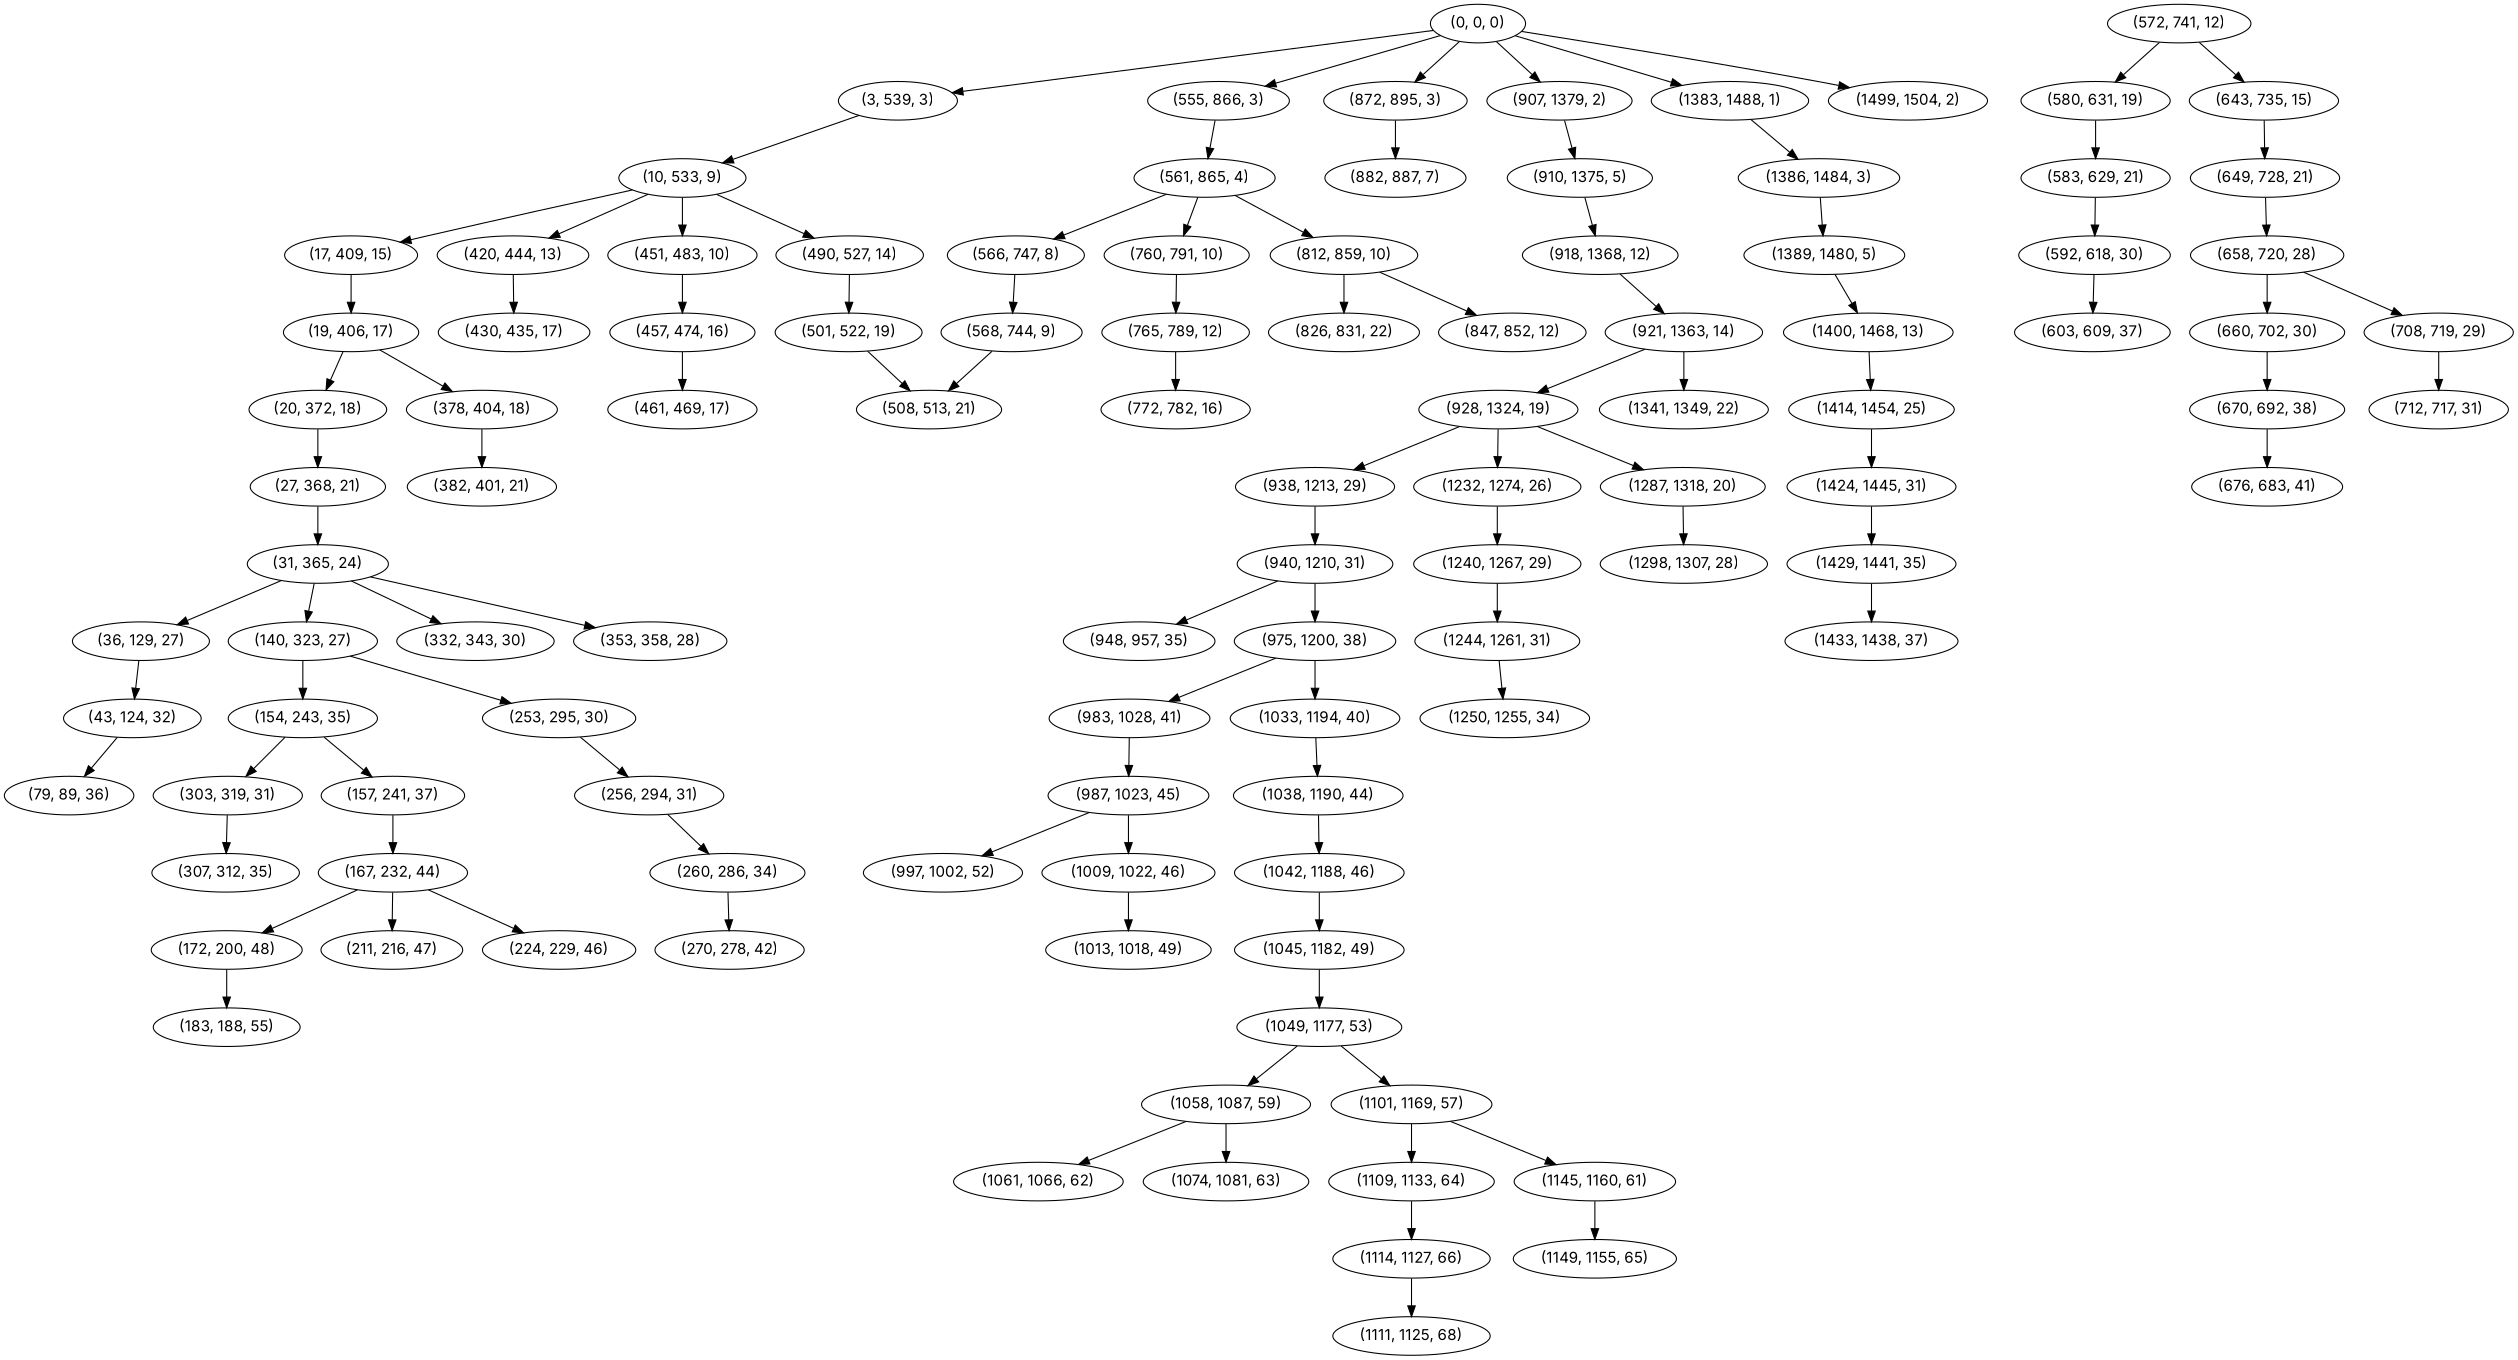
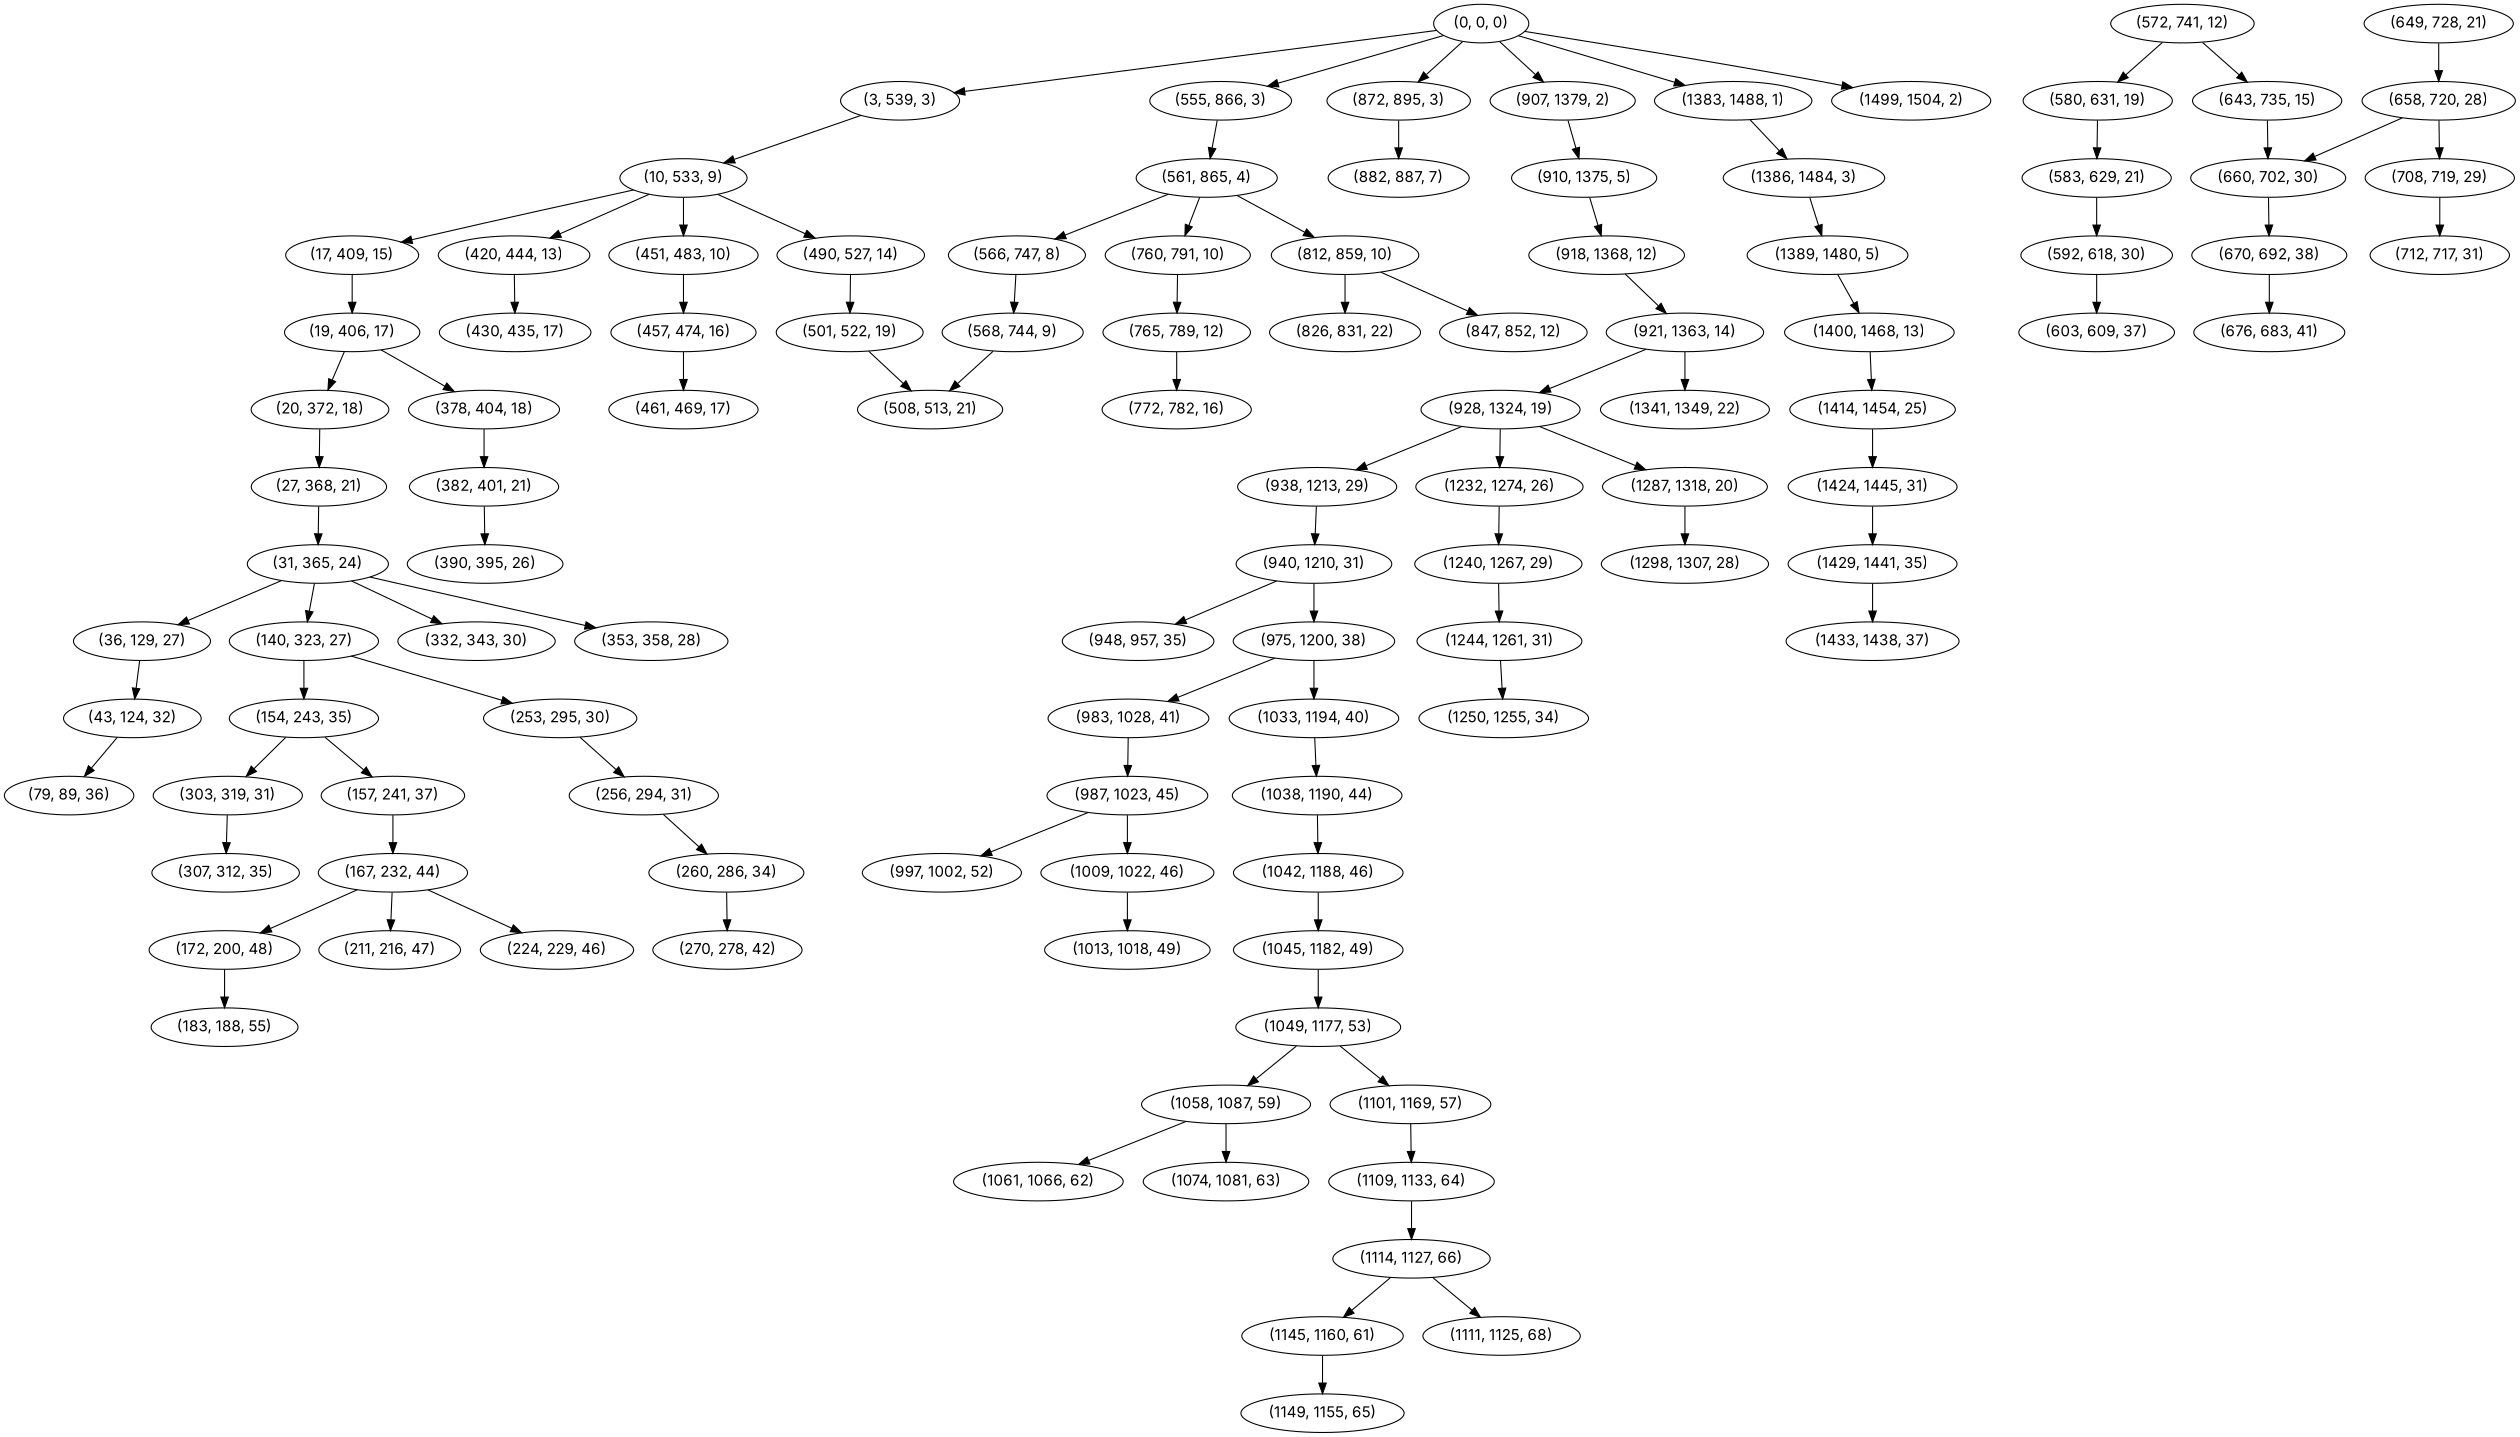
  digraph {
    fontname=Inter
    node [fontname=Inter]
    edge [fontname=Inter]
    "(0, 0, 0)"
    "(3, 539, 3)"
    "(555, 866, 3)"
    "(872, 895, 3)"
    "(907, 1379, 2)"
    "(1383, 1488, 1)"
    "(1499, 1504, 2)"
    "(10, 533, 9)"
    "(561, 865, 4)"
    "(882, 887, 7)"
    "(910, 1375, 5)"
    "(1386, 1484, 3)"
    "(17, 409, 15)"
    "(420, 444, 13)"
    "(451, 483, 10)"
    "(490, 527, 14)"
    "(19, 406, 17)"
    "(430, 435, 17)"
    "(457, 474, 16)"
    "(501, 522, 19)"
    "(20, 372, 18)"
    "(378, 404, 18)"
    "(27, 368, 21)"
    "(382, 401, 21)"
    "(31, 365, 24)"
    "(36, 129, 27)"
    "(140, 323, 27)"
    "(332, 343, 30)"
    "(353, 358, 28)"
    "(43, 124, 32)"
    "(154, 243, 35)"
    "(253, 295, 30)"
    "(79, 89, 36)"
    "(303, 319, 31)"
    "(157, 241, 37)"
    "(256, 294, 31)"
    "(307, 312, 35)"
    "(167, 232, 44)"
    "(172, 200, 48)"
    "(211, 216, 47)"
    "(224, 229, 46)"
    "(183, 188, 55)"
    "(260, 286, 34)"
    "(270, 278, 42)"
+   "(390, 395, 26)"
    "(461, 469, 17)"
    "(508, 513, 21)"
    "(566, 747, 8)"
    "(760, 791, 10)"
    "(812, 859, 10)"
    "(568, 744, 9)"
    "(765, 789, 12)"
    "(826, 831, 22)"
    "(847, 852, 12)"
    "(572, 741, 12)"
    "(580, 631, 19)"
    "(643, 735, 15)"
    "(583, 629, 21)"
    "(649, 728, 21)"
    "(592, 618, 30)"
    "(603, 609, 37)"
    "(658, 720, 28)"
    "(660, 702, 30)"
    "(708, 719, 29)"
    "(670, 692, 38)"
    "(712, 717, 31)"
    "(676, 683, 41)"
    "(772, 782, 16)"
    "(918, 1368, 12)"
    "(921, 1363, 14)"
    "(928, 1324, 19)"
    "(1341, 1349, 22)"
    "(938, 1213, 29)"
    "(1232, 1274, 26)"
    "(1287, 1318, 20)"
    "(940, 1210, 31)"
    "(1240, 1267, 29)"
    "(1298, 1307, 28)"
    "(948, 957, 35)"
    "(975, 1200, 38)"
    "(983, 1028, 41)"
    "(1033, 1194, 40)"
    "(987, 1023, 45)"
    "(1038, 1190, 44)"
    "(997, 1002, 52)"
    "(1009, 1022, 46)"
    "(1013, 1018, 49)"
    "(1042, 1188, 46)"
    "(1045, 1182, 49)"
    "(1049, 1177, 53)"
    "(1058, 1087, 59)"
    "(1101, 1169, 57)"
    "(1061, 1066, 62)"
    "(1074, 1081, 63)"
    "(1109, 1133, 64)"
    "(1145, 1160, 61)"
    "(1114, 1127, 66)"
    "(1149, 1155, 65)"
    n99 [label="(1111, 1125, 68)"]
    "(1244, 1261, 31)"
    "(1250, 1255, 34)"
    "(1389, 1480, 5)"
    "(1400, 1468, 13)"
    "(1414, 1454, 25)"
    "(1424, 1445, 31)"
    "(1429, 1441, 35)"
    "(1433, 1438, 37)"
    "(0, 0, 0)" -> "(3, 539, 3)"
    "(0, 0, 0)" -> "(555, 866, 3)"
    "(0, 0, 0)" -> "(872, 895, 3)"
    "(0, 0, 0)" -> "(907, 1379, 2)"
    "(0, 0, 0)" -> "(1383, 1488, 1)"
    "(0, 0, 0)" -> "(1499, 1504, 2)"
    "(3, 539, 3)" -> "(10, 533, 9)"
    "(555, 866, 3)" -> "(561, 865, 4)"
    "(872, 895, 3)" -> "(882, 887, 7)"
    "(907, 1379, 2)" -> "(910, 1375, 5)"
    "(1383, 1488, 1)" -> "(1386, 1484, 3)"
    "(10, 533, 9)" -> "(17, 409, 15)"
    "(10, 533, 9)" -> "(420, 444, 13)"
    "(10, 533, 9)" -> "(451, 483, 10)"
    "(10, 533, 9)" -> "(490, 527, 14)"
    "(561, 865, 4)" -> "(566, 747, 8)"
    "(561, 865, 4)" -> "(760, 791, 10)"
    "(561, 865, 4)" -> "(812, 859, 10)"
    "(910, 1375, 5)" -> "(918, 1368, 12)"
    "(1386, 1484, 3)" -> "(1389, 1480, 5)"
    "(17, 409, 15)" -> "(19, 406, 17)"
    "(420, 444, 13)" -> "(430, 435, 17)"
    "(451, 483, 10)" -> "(457, 474, 16)"
    "(490, 527, 14)" -> "(501, 522, 19)"
    "(19, 406, 17)" -> "(20, 372, 18)"
    "(19, 406, 17)" -> "(378, 404, 18)"
    "(457, 474, 16)" -> "(461, 469, 17)"
    "(501, 522, 19)" -> "(508, 513, 21)"
    "(20, 372, 18)" -> "(27, 368, 21)"
    "(378, 404, 18)" -> "(382, 401, 21)"
    "(27, 368, 21)" -> "(31, 365, 24)"
+   "(382, 401, 21)" -> "(390, 395, 26)"
    "(31, 365, 24)" -> "(36, 129, 27)"
    "(31, 365, 24)" -> "(140, 323, 27)"
    "(31, 365, 24)" -> "(332, 343, 30)"
    "(31, 365, 24)" -> "(353, 358, 28)"
    "(36, 129, 27)" -> "(43, 124, 32)"
    "(140, 323, 27)" -> "(154, 243, 35)"
    "(140, 323, 27)" -> "(253, 295, 30)"
    "(43, 124, 32)" -> "(79, 89, 36)"
    "(154, 243, 35)" -> "(303, 319, 31)"
    "(154, 243, 35)" -> "(157, 241, 37)"
    "(253, 295, 30)" -> "(256, 294, 31)"
    "(303, 319, 31)" -> "(307, 312, 35)"
    "(157, 241, 37)" -> "(167, 232, 44)"
    "(256, 294, 31)" -> "(260, 286, 34)"
    "(167, 232, 44)" -> "(172, 200, 48)"
    "(167, 232, 44)" -> "(211, 216, 47)"
    "(167, 232, 44)" -> "(224, 229, 46)"
    "(172, 200, 48)" -> "(183, 188, 55)"
    "(260, 286, 34)" -> "(270, 278, 42)"
    "(566, 747, 8)" -> "(568, 744, 9)"
    "(760, 791, 10)" -> "(765, 789, 12)"
    "(812, 859, 10)" -> "(826, 831, 22)"
    "(812, 859, 10)" -> "(847, 852, 12)"
    "(568, 744, 9)" -> "(508, 513, 21)"
    "(765, 789, 12)" -> "(772, 782, 16)"
    "(572, 741, 12)" -> "(580, 631, 19)"
    "(572, 741, 12)" -> "(643, 735, 15)"
    "(580, 631, 19)" -> "(583, 629, 21)"
-   "(643, 735, 15)" -> "(649, 728, 21)"
+   "(643, 735, 15)" -> "(660, 702, 30)"
    "(583, 629, 21)" -> "(592, 618, 30)"
    "(649, 728, 21)" -> "(658, 720, 28)"
    "(592, 618, 30)" -> "(603, 609, 37)"
    "(658, 720, 28)" -> "(660, 702, 30)"
    "(658, 720, 28)" -> "(708, 719, 29)"
    "(660, 702, 30)" -> "(670, 692, 38)"
    "(708, 719, 29)" -> "(712, 717, 31)"
    "(670, 692, 38)" -> "(676, 683, 41)"
    "(918, 1368, 12)" -> "(921, 1363, 14)"
    "(921, 1363, 14)" -> "(928, 1324, 19)"
    "(921, 1363, 14)" -> "(1341, 1349, 22)"
    "(928, 1324, 19)" -> "(938, 1213, 29)"
    "(928, 1324, 19)" -> "(1232, 1274, 26)"
    "(928, 1324, 19)" -> "(1287, 1318, 20)"
    "(938, 1213, 29)" -> "(940, 1210, 31)"
    "(1232, 1274, 26)" -> "(1240, 1267, 29)"
    "(1287, 1318, 20)" -> "(1298, 1307, 28)"
    "(940, 1210, 31)" -> "(948, 957, 35)"
    "(940, 1210, 31)" -> "(975, 1200, 38)"
    "(1240, 1267, 29)" -> "(1244, 1261, 31)"
    "(975, 1200, 38)" -> "(983, 1028, 41)"
    "(975, 1200, 38)" -> "(1033, 1194, 40)"
    "(983, 1028, 41)" -> "(987, 1023, 45)"
    "(1033, 1194, 40)" -> "(1038, 1190, 44)"
    "(987, 1023, 45)" -> "(997, 1002, 52)"
    "(987, 1023, 45)" -> "(1009, 1022, 46)"
    "(1038, 1190, 44)" -> "(1042, 1188, 46)"
    "(1009, 1022, 46)" -> "(1013, 1018, 49)"
    "(1042, 1188, 46)" -> "(1045, 1182, 49)"
    "(1045, 1182, 49)" -> "(1049, 1177, 53)"
    "(1049, 1177, 53)" -> "(1058, 1087, 59)"
    "(1049, 1177, 53)" -> "(1101, 1169, 57)"
    "(1058, 1087, 59)" -> "(1061, 1066, 62)"
    "(1058, 1087, 59)" -> "(1074, 1081, 63)"
    "(1101, 1169, 57)" -> "(1109, 1133, 64)"
-   "(1101, 1169, 57)" -> "(1145, 1160, 61)"
+   "(1114, 1127, 66)" -> "(1145, 1160, 61)"
    "(1109, 1133, 64)" -> "(1114, 1127, 66)"
    "(1145, 1160, 61)" -> "(1149, 1155, 65)"
    "(1114, 1127, 66)" -> n99
    "(1244, 1261, 31)" -> "(1250, 1255, 34)"
    "(1389, 1480, 5)" -> "(1400, 1468, 13)"
    "(1400, 1468, 13)" -> "(1414, 1454, 25)"
    "(1414, 1454, 25)" -> "(1424, 1445, 31)"
    "(1424, 1445, 31)" -> "(1429, 1441, 35)"
    "(1429, 1441, 35)" -> "(1433, 1438, 37)"
  }
